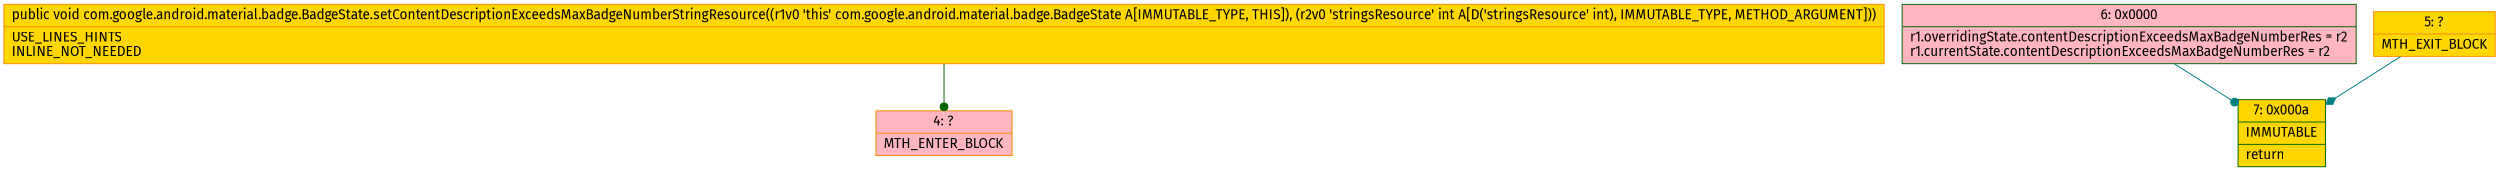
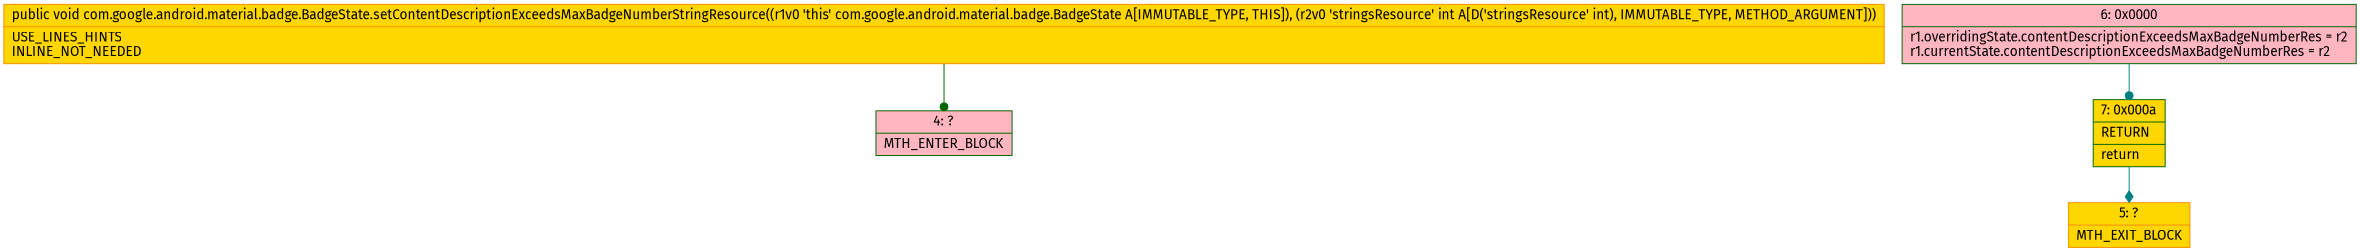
  digraph {
    fontname="Fira Sans"
    node [color=darkgreen fillcolor=gold fontname="Fira Sans" shape=record style=filled]
    edge [arrowhead=dot color=teal fontname="Fira Sans"]
-   n1 [color=darkorange fillcolor=lightpink label="{4\:\ ?|MTH_ENTER_BLOCK\l}"]
+   n1 [fillcolor=lightpink label="{4\:\ ?|MTH_ENTER_BLOCK\l}"]
    n2 [fillcolor=lightpink label="{6\:\ 0x0000|r1.overridingState.contentDescriptionExceedsMaxBadgeNumberRes = r2\lr1.currentState.contentDescriptionExceedsMaxBadgeNumberRes = r2\l}"]
-   n3 [label="{7\:\ 0x000a|IMMUTABLE\l|return\l}"]
+   n3 [label="{7\:\ 0x000a|RETURN\l|return\l}"]
    n4 [color=darkorange label="{5\:\ ?|MTH_EXIT_BLOCK\l}"]
    n5 [color=darkorange label="{public void com.google.android.material.badge.BadgeState.setContentDescriptionExceedsMaxBadgeNumberStringResource((r1v0 'this' com.google.android.material.badge.BadgeState A[IMMUTABLE_TYPE, THIS]), (r2v0 'stringsResource' int A[D('stringsResource' int), IMMUTABLE_TYPE, METHOD_ARGUMENT]))  | USE_LINES_HINTS\lINLINE_NOT_NEEDED\l}"]
    n2 -> n3
-   n4 -> n3 [arrowhead=diamond]
+   n3 -> n4 [arrowhead=diamond]
    n5 -> n1 [color=darkgreen]
  }
